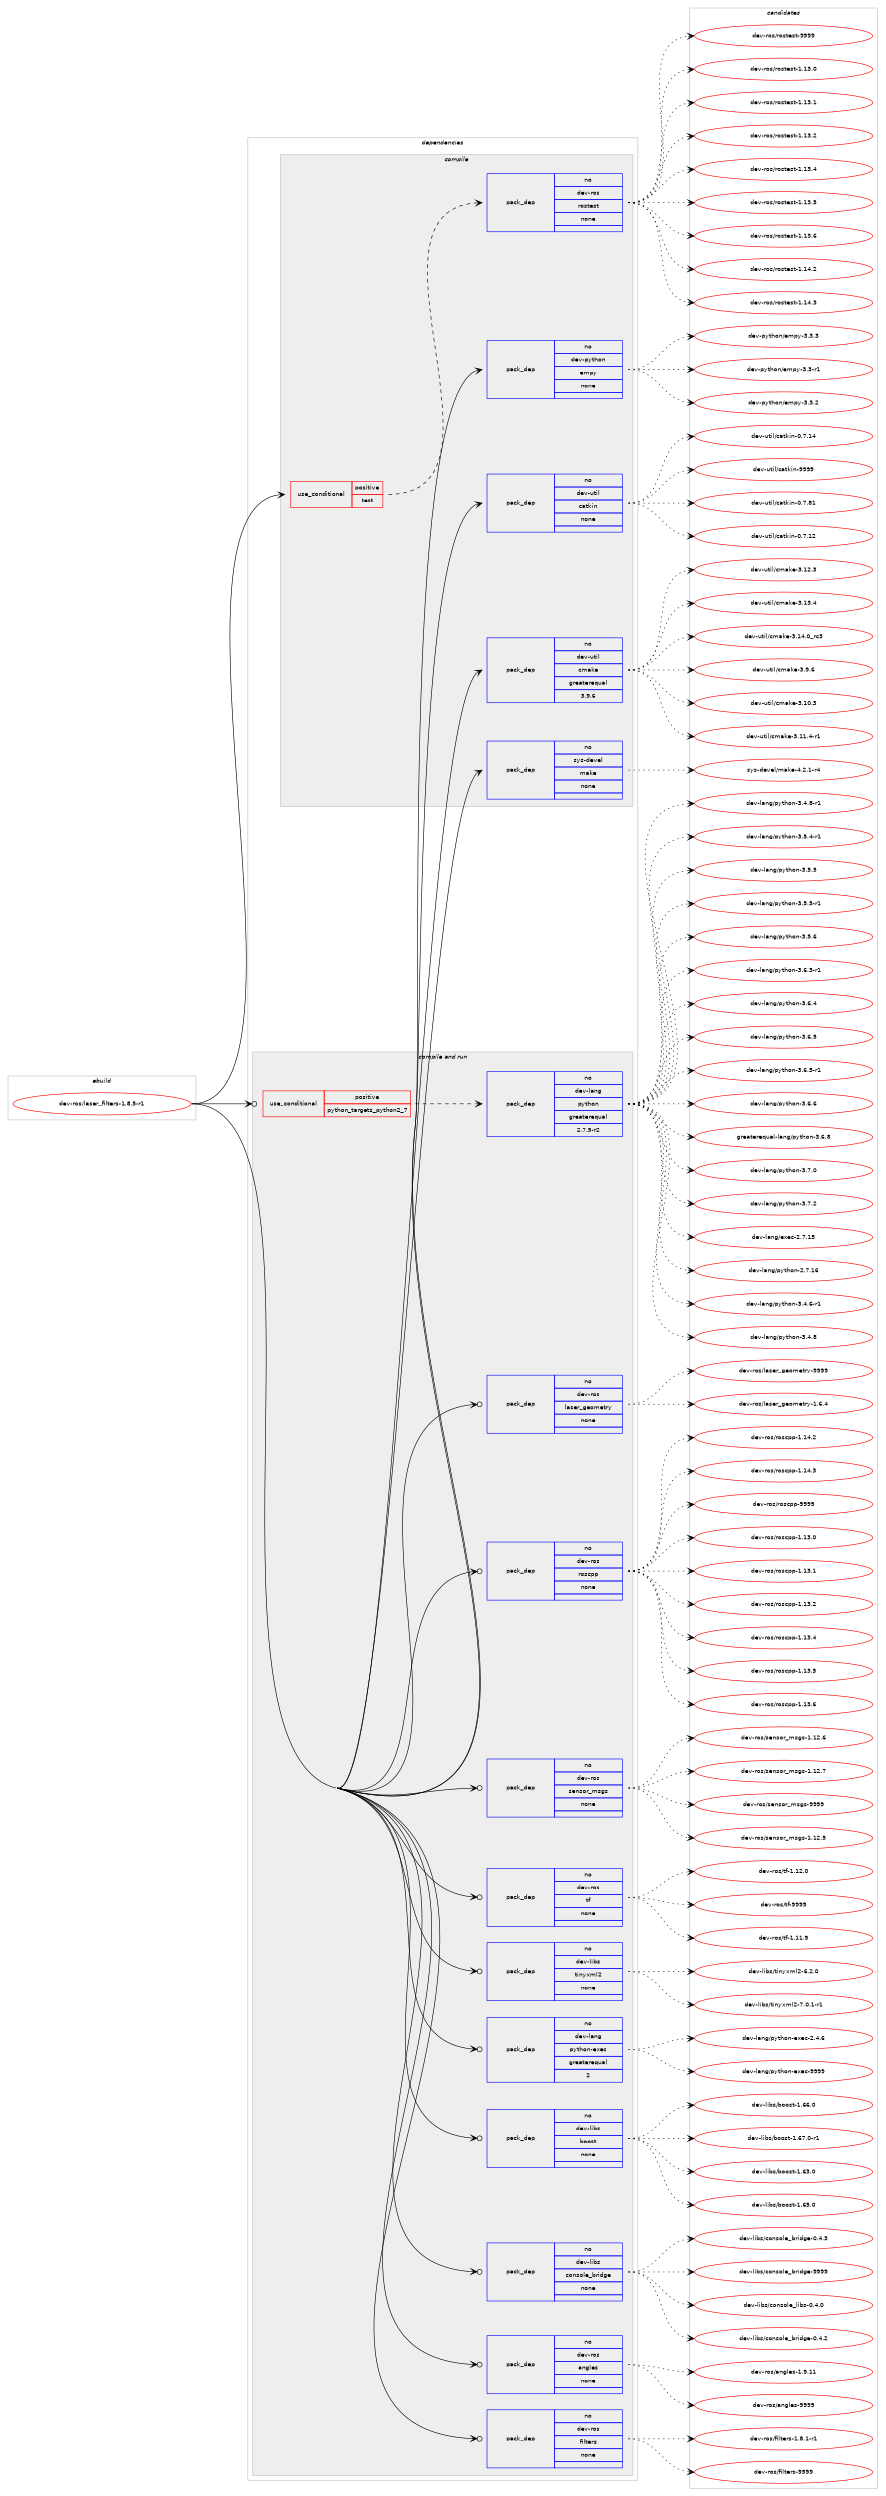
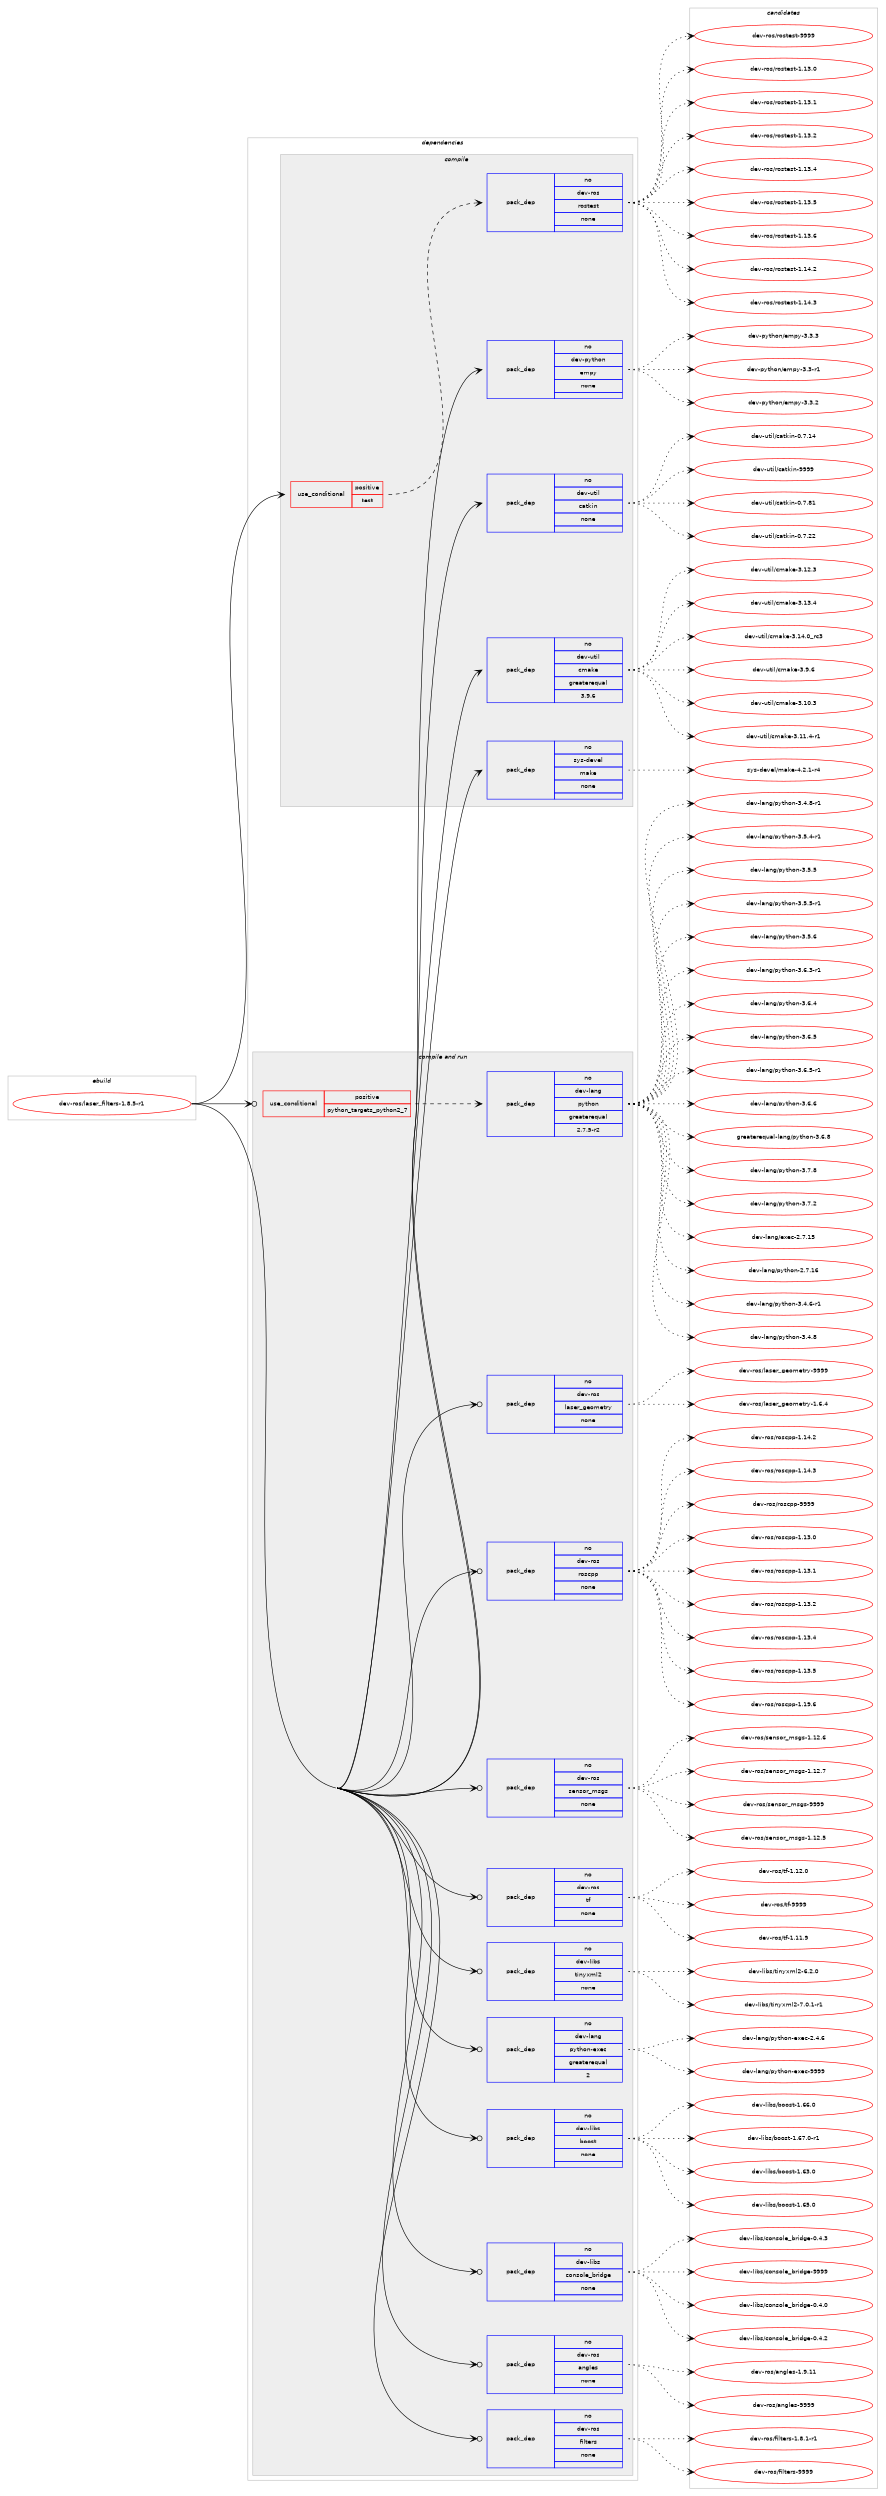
  digraph {
    compound=true
    concentrate=true
    fontname=Helvetica
    fontsize=10
    newrank=true
    rankdir=LR
    ranksep=1.5
    node [color=red fontname=Helvetica fontsize=10]
    edge [arrowhead=vee headport=w style=dotted tailport=e weight=100]
    n1 [label="dev-ros/laser_filters-1.8.5-r1" width=4]
    n2 [color=blue label=<<TABLE BORDER="0" CELLBORDER="1" CELLSPACING="0" CELLPADDING="4" WIDTH="220"><TR><TD ROWSPAN="6" CELLPADDING="30">pack_dep</TD></TR><TR><TD WIDTH="110">no</TD></TR><TR><TD>dev-ros</TD></TR><TR><TD>rostest</TD></TR><TR><TD>none</TD></TR><TR><TD></TD></TR></TABLE>> shape=none]
    n3 [label=<<TABLE BORDER="0" CELLBORDER="1" CELLSPACING="0" CELLPADDING="4"><TR><TD ROWSPAN="3" CELLPADDING="10">use_conditional</TD></TR><TR><TD>positive</TD></TR><TR><TD>test</TD></TR></TABLE>> shape=none]
    n4 [color=blue label=<<TABLE BORDER="0" CELLBORDER="1" CELLSPACING="0" CELLPADDING="4" WIDTH="220"><TR><TD ROWSPAN="6" CELLPADDING="30">pack_dep</TD></TR><TR><TD WIDTH="110">no</TD></TR><TR><TD>dev-python</TD></TR><TR><TD>empy</TD></TR><TR><TD>none</TD></TR><TR><TD></TD></TR></TABLE>> shape=none]
    n5 [color=blue label=<<TABLE BORDER="0" CELLBORDER="1" CELLSPACING="0" CELLPADDING="4" WIDTH="220"><TR><TD ROWSPAN="6" CELLPADDING="30">pack_dep</TD></TR><TR><TD WIDTH="110">no</TD></TR><TR><TD>dev-util</TD></TR><TR><TD>catkin</TD></TR><TR><TD>none</TD></TR><TR><TD></TD></TR></TABLE>> shape=none]
    n6 [color=blue label=<<TABLE BORDER="0" CELLBORDER="1" CELLSPACING="0" CELLPADDING="4" WIDTH="220"><TR><TD ROWSPAN="6" CELLPADDING="30">pack_dep</TD></TR><TR><TD WIDTH="110">no</TD></TR><TR><TD>dev-util</TD></TR><TR><TD>cmake</TD></TR><TR><TD>greaterequal</TD></TR><TR><TD>3.9.6</TD></TR></TABLE>> shape=none]
    n7 [color=blue label=<<TABLE BORDER="0" CELLBORDER="1" CELLSPACING="0" CELLPADDING="4" WIDTH="220"><TR><TD ROWSPAN="6" CELLPADDING="30">pack_dep</TD></TR><TR><TD WIDTH="110">no</TD></TR><TR><TD>sys-devel</TD></TR><TR><TD>make</TD></TR><TR><TD>none</TD></TR><TR><TD></TD></TR></TABLE>> shape=none]
    n8 [color=blue label=<<TABLE BORDER="0" CELLBORDER="1" CELLSPACING="0" CELLPADDING="4" WIDTH="220"><TR><TD ROWSPAN="6" CELLPADDING="30">pack_dep</TD></TR><TR><TD WIDTH="110">no</TD></TR><TR><TD>dev-libs</TD></TR><TR><TD>tinyxml2</TD></TR><TR><TD>none</TD></TR><TR><TD></TD></TR></TABLE>> shape=none]
    n9 [color=blue label=<<TABLE BORDER="0" CELLBORDER="1" CELLSPACING="0" CELLPADDING="4" WIDTH="220"><TR><TD ROWSPAN="6" CELLPADDING="30">pack_dep</TD></TR><TR><TD WIDTH="110">no</TD></TR><TR><TD>dev-lang</TD></TR><TR><TD>python</TD></TR><TR><TD>greaterequal</TD></TR><TR><TD>2.7.5-r2</TD></TR></TABLE>> shape=none]
    n10 [label=<<TABLE BORDER="0" CELLBORDER="1" CELLSPACING="0" CELLPADDING="4"><TR><TD ROWSPAN="3" CELLPADDING="10">use_conditional</TD></TR><TR><TD>positive</TD></TR><TR><TD>python_targets_python2_7</TD></TR></TABLE>> shape=none]
    n11 [color=blue label=<<TABLE BORDER="0" CELLBORDER="1" CELLSPACING="0" CELLPADDING="4" WIDTH="220"><TR><TD ROWSPAN="6" CELLPADDING="30">pack_dep</TD></TR><TR><TD WIDTH="110">no</TD></TR><TR><TD>dev-lang</TD></TR><TR><TD>python-exec</TD></TR><TR><TD>greaterequal</TD></TR><TR><TD>2</TD></TR></TABLE>> shape=none]
    n12 [color=blue label=<<TABLE BORDER="0" CELLBORDER="1" CELLSPACING="0" CELLPADDING="4" WIDTH="220"><TR><TD ROWSPAN="6" CELLPADDING="30">pack_dep</TD></TR><TR><TD WIDTH="110">no</TD></TR><TR><TD>dev-libs</TD></TR><TR><TD>boost</TD></TR><TR><TD>none</TD></TR><TR><TD></TD></TR></TABLE>> shape=none]
    n13 [color=blue label=<<TABLE BORDER="0" CELLBORDER="1" CELLSPACING="0" CELLPADDING="4" WIDTH="220"><TR><TD ROWSPAN="6" CELLPADDING="30">pack_dep</TD></TR><TR><TD WIDTH="110">no</TD></TR><TR><TD>dev-libs</TD></TR><TR><TD>console_bridge</TD></TR><TR><TD>none</TD></TR><TR><TD></TD></TR></TABLE>> shape=none]
    n14 [color=blue label=<<TABLE BORDER="0" CELLBORDER="1" CELLSPACING="0" CELLPADDING="4" WIDTH="220"><TR><TD ROWSPAN="6" CELLPADDING="30">pack_dep</TD></TR><TR><TD WIDTH="110">no</TD></TR><TR><TD>dev-ros</TD></TR><TR><TD>angles</TD></TR><TR><TD>none</TD></TR><TR><TD></TD></TR></TABLE>> shape=none]
    n15 [color=blue label=<<TABLE BORDER="0" CELLBORDER="1" CELLSPACING="0" CELLPADDING="4" WIDTH="220"><TR><TD ROWSPAN="6" CELLPADDING="30">pack_dep</TD></TR><TR><TD WIDTH="110">no</TD></TR><TR><TD>dev-ros</TD></TR><TR><TD>filters</TD></TR><TR><TD>none</TD></TR><TR><TD></TD></TR></TABLE>> shape=none]
    n16 [color=blue label=<<TABLE BORDER="0" CELLBORDER="1" CELLSPACING="0" CELLPADDING="4" WIDTH="220"><TR><TD ROWSPAN="6" CELLPADDING="30">pack_dep</TD></TR><TR><TD WIDTH="110">no</TD></TR><TR><TD>dev-ros</TD></TR><TR><TD>laser_geometry</TD></TR><TR><TD>none</TD></TR><TR><TD></TD></TR></TABLE>> shape=none]
    n17 [color=blue label=<<TABLE BORDER="0" CELLBORDER="1" CELLSPACING="0" CELLPADDING="4" WIDTH="220"><TR><TD ROWSPAN="6" CELLPADDING="30">pack_dep</TD></TR><TR><TD WIDTH="110">no</TD></TR><TR><TD>dev-ros</TD></TR><TR><TD>roscpp</TD></TR><TR><TD>none</TD></TR><TR><TD></TD></TR></TABLE>> shape=none]
    n18 [color=blue label=<<TABLE BORDER="0" CELLBORDER="1" CELLSPACING="0" CELLPADDING="4" WIDTH="220"><TR><TD ROWSPAN="6" CELLPADDING="30">pack_dep</TD></TR><TR><TD WIDTH="110">no</TD></TR><TR><TD>dev-ros</TD></TR><TR><TD>sensor_msgs</TD></TR><TR><TD>none</TD></TR><TR><TD></TD></TR></TABLE>> shape=none]
    n19 [color=blue label=<<TABLE BORDER="0" CELLBORDER="1" CELLSPACING="0" CELLPADDING="4" WIDTH="220"><TR><TD ROWSPAN="6" CELLPADDING="30">pack_dep</TD></TR><TR><TD WIDTH="110">no</TD></TR><TR><TD>dev-ros</TD></TR><TR><TD>tf</TD></TR><TR><TD>none</TD></TR><TR><TD></TD></TR></TABLE>> shape=none]
    n20 [label="dev-ros/rostest-1.13.0" width=4]
    n21 [label="dev-ros/rostest-1.13.1" width=4]
    n22 [label="dev-ros/rostest-1.13.2" width=4]
    n23 [label="dev-ros/rostest-1.13.4" width=4]
    n24 [label="dev-ros/rostest-1.13.5" width=4]
    n25 [label="dev-ros/rostest-1.13.6" width=4]
    n26 [label="dev-ros/rostest-1.14.2" width=4]
    n27 [label="dev-ros/rostest-1.14.3" width=4]
    n28 [label="dev-ros/rostest-9999" width=4]
    n29 [label="dev-python/empy-3.3-r1" width=4]
    n30 [label="dev-python/empy-3.3.2" width=4]
    n31 [label="dev-python/empy-3.3.3" width=4]
    n32 [label="dev-util/catkin-0.7.81" width=4]
-   n33 [label="dev-util/catkin-0.7.12" width=4]
+   n33 [label="dev-util/catkin-0.7.22" width=4]
    n34 [label="dev-util/catkin-0.7.14" width=4]
    n35 [label="dev-util/catkin-9999" width=4]
    n36 [label="dev-util/cmake-3.10.3" width=4]
    n37 [label="dev-util/cmake-3.11.4-r1" width=4]
    n38 [label="dev-util/cmake-3.12.3" width=4]
    n39 [label="dev-util/cmake-3.13.4" width=4]
    n40 [label="dev-util/cmake-3.14.0_rc3" width=4]
    n41 [label="dev-util/cmake-3.9.6" width=4]
    n42 [label="sys-devel/make-4.2.1-r4" width=4]
    n43 [label="dev-lang/exec-2.7.15" width=4]
    n44 [label="dev-lang/python-2.7.16" width=4]
    n45 [label="dev-lang/python-3.4.6-r1" width=4]
    n46 [label="dev-lang/python-3.4.8" width=4]
    n47 [label="dev-lang/python-3.4.8-r1" width=4]
    n48 [label="dev-lang/python-3.5.4-r1" width=4]
    n49 [label="dev-lang/python-3.5.5" width=4]
    n50 [label="dev-lang/python-3.5.5-r1" width=4]
    n51 [label="dev-lang/python-3.5.6" width=4]
    n52 [label="dev-lang/python-3.6.3-r1" width=4]
    n53 [label="dev-lang/python-3.6.4" width=4]
    n54 [label="dev-lang/python-3.6.5" width=4]
    n55 [label="dev-lang/python-3.6.5-r1" width=4]
    n56 [label="dev-lang/python-3.6.6" width=4]
    n57 [label="greaterequal-lang/python-3.6.8" width=4]
-   n58 [label="dev-lang/python-3.7.0" width=4]
+   n58 [label="dev-lang/python-3.7.8" width=4]
    n59 [label="dev-lang/python-3.7.2" width=4]
    n60 [label="dev-lang/python-exec-2.4.6" width=4]
    n61 [label="dev-lang/python-exec-9999" width=4]
    n62 [label="dev-libs/boost-1.63.0" width=4]
    n63 [label="dev-libs/boost-1.65.0" width=4]
    n64 [label="dev-libs/boost-1.66.0" width=4]
    n65 [label="dev-libs/boost-1.67.0-r1" width=4]
-   n66 [label="dev-libs/console_libs-0.4.0" width=4]
+   n66 [label="dev-libs/console_bridge-0.4.0" width=4]
    n67 [label="dev-libs/console_bridge-0.4.2" width=4]
    n68 [label="dev-libs/console_bridge-0.4.3" width=4]
    n69 [label="dev-libs/console_bridge-9999" width=4]
    n70 [label="dev-libs/tinyxml2-6.2.0" width=4]
    n71 [label="dev-libs/tinyxml2-7.0.1-r1" width=4]
    n72 [label="dev-ros/angles-1.9.11" width=4]
    n73 [label="dev-ros/angles-9999" width=4]
    n74 [label="dev-ros/filters-1.8.1-r1" width=4]
    n75 [label="dev-ros/filters-9999" width=4]
    n76 [label="dev-ros/laser_geometry-1.6.4" width=4]
    n77 [label="dev-ros/laser_geometry-9999" width=4]
    n78 [label="dev-ros/roscpp-1.13.0" width=4]
    n79 [label="dev-ros/roscpp-1.13.1" width=4]
    n80 [label="dev-ros/roscpp-1.13.2" width=4]
    n81 [label="dev-ros/roscpp-1.13.4" width=4]
    n82 [label="dev-ros/roscpp-1.13.5" width=4]
-   n83 [label="dev-ros/roscpp-1.13.6" width=4]
+   n83 [label="dev-ros/roscpp-1.19.6" width=4]
    n84 [label="dev-ros/roscpp-1.14.2" width=4]
    n85 [label="dev-ros/roscpp-1.14.3" width=4]
    n86 [label="dev-ros/roscpp-9999" width=4]
    n87 [label="dev-ros/sensor_msgs-1.12.5" width=4]
    n88 [label="dev-ros/sensor_msgs-1.12.6" width=4]
    n89 [label="dev-ros/sensor_msgs-1.12.7" width=4]
    n90 [label="dev-ros/sensor_msgs-9999" width=4]
    n91 [label="dev-ros/tf-1.11.9" width=4]
    n92 [label="dev-ros/tf-1.12.0" width=4]
    n93 [label="dev-ros/tf-9999" width=4]
    subgraph cluster_1 {
      color=gray
      label=<<i>ebuild</i>>
      rank=same
      n1
    }
    subgraph cluster_2 {
      color=gray
      label=<<i>dependencies</i>>
      subgraph cluster_3 {
        color=gray
        fillcolor="#eeeeee"
        label=<<i>compile</i>>
        style=filled
        subgraph sub_4 {
          color=gray
          fillcolor="#eeeeee"
          label=<<i>compile</i>>
          style=filled
          n3
          subgraph sub_5 {
            color=gray
            fillcolor="#eeeeee"
            label=<<i>compile</i>>
            style=filled
            n2
          }
        }
        subgraph sub_6 {
          color=gray
          fillcolor="#eeeeee"
          label=<<i>compile</i>>
          style=filled
          n4
        }
        subgraph sub_7 {
          color=gray
          fillcolor="#eeeeee"
          label=<<i>compile</i>>
          style=filled
          n5
        }
        subgraph sub_8 {
          color=gray
          fillcolor="#eeeeee"
          label=<<i>compile</i>>
          style=filled
          n6
        }
        subgraph sub_9 {
          color=gray
          fillcolor="#eeeeee"
          label=<<i>compile</i>>
          style=filled
          n7
        }
      }
      subgraph cluster_10 {
        color=gray
        fillcolor="#eeeeee"
        label=<<i>compile and run</i>>
        style=filled
        subgraph sub_11 {
          color=gray
          fillcolor="#eeeeee"
          label=<<i>compile and run</i>>
          style=filled
          n8
        }
        subgraph sub_12 {
          color=gray
          fillcolor="#eeeeee"
          label=<<i>compile and run</i>>
          style=filled
          n10
          subgraph sub_13 {
            color=gray
            fillcolor="#eeeeee"
            label=<<i>compile and run</i>>
            style=filled
            n9
          }
        }
        subgraph sub_14 {
          color=gray
          fillcolor="#eeeeee"
          label=<<i>compile and run</i>>
          style=filled
          n11
        }
        subgraph sub_15 {
          color=gray
          fillcolor="#eeeeee"
          label=<<i>compile and run</i>>
          style=filled
          n12
        }
        subgraph sub_16 {
          color=gray
          fillcolor="#eeeeee"
          label=<<i>compile and run</i>>
          style=filled
          n13
        }
        subgraph sub_17 {
          color=gray
          fillcolor="#eeeeee"
          label=<<i>compile and run</i>>
          style=filled
          n14
        }
        subgraph sub_18 {
          color=gray
          fillcolor="#eeeeee"
          label=<<i>compile and run</i>>
          style=filled
          n15
        }
        subgraph sub_19 {
          color=gray
          fillcolor="#eeeeee"
          label=<<i>compile and run</i>>
          style=filled
          n16
        }
        subgraph sub_20 {
          color=gray
          fillcolor="#eeeeee"
          label=<<i>compile and run</i>>
          style=filled
          n17
        }
        subgraph sub_21 {
          color=gray
          fillcolor="#eeeeee"
          label=<<i>compile and run</i>>
          style=filled
          n18
        }
        subgraph sub_22 {
          color=gray
          fillcolor="#eeeeee"
          label=<<i>compile and run</i>>
          style=filled
          n19
        }
      }
      subgraph cluster_23 {
        color=gray
        fillcolor="#eeeeee"
        label=<<i>run</i>>
        style=filled
      }
    }
    subgraph cluster_24 {
      color=gray
      label=<<i>candidates</i>>
      rank=same
      subgraph sub_25 {
        color=black
        label=<<i>candidates</i>>
        nodesep=1
        rank=same
        n20
        n21
        n22
        n23
        n24
        n25
        n26
        n27
        n28
      }
      subgraph sub_26 {
        color=black
        label=<<i>candidates</i>>
        nodesep=1
        rank=same
        n29
        n30
        n31
      }
      subgraph sub_27 {
        color=black
        label=<<i>candidates</i>>
        nodesep=1
        rank=same
        n32
        n33
        n34
        n35
      }
      subgraph sub_28 {
        color=black
        label=<<i>candidates</i>>
        nodesep=1
        rank=same
        n36
        n37
        n38
        n39
        n40
        n41
      }
      subgraph sub_29 {
        color=black
        label=<<i>candidates</i>>
        nodesep=1
        rank=same
        n42
      }
      subgraph sub_30 {
        color=black
        label=<<i>candidates</i>>
        nodesep=1
        rank=same
        n43
        n44
        n45
        n46
        n47
        n48
        n49
        n50
        n51
        n52
        n53
        n54
        n55
        n56
        n57
        n58
        n59
      }
      subgraph sub_31 {
        color=black
        label=<<i>candidates</i>>
        nodesep=1
        rank=same
        n60
        n61
      }
      subgraph sub_32 {
        color=black
        label=<<i>candidates</i>>
        nodesep=1
        rank=same
        n62
        n63
        n64
        n65
      }
      subgraph sub_33 {
        color=black
        label=<<i>candidates</i>>
        nodesep=1
        rank=same
        n66
        n67
        n68
        n69
      }
      subgraph sub_34 {
        color=black
        label=<<i>candidates</i>>
        nodesep=1
        rank=same
        n70
        n71
      }
      subgraph sub_35 {
        color=black
        label=<<i>candidates</i>>
        nodesep=1
        rank=same
        n72
        n73
      }
      subgraph sub_36 {
        color=black
        label=<<i>candidates</i>>
        nodesep=1
        rank=same
        n74
        n75
      }
      subgraph sub_37 {
        color=black
        label=<<i>candidates</i>>
        nodesep=1
        rank=same
        n76
        n77
      }
      subgraph sub_38 {
        color=black
        label=<<i>candidates</i>>
        nodesep=1
        rank=same
        n78
        n79
        n80
        n81
        n82
        n83
        n84
        n85
        n86
      }
      subgraph sub_39 {
        color=black
        label=<<i>candidates</i>>
        nodesep=1
        rank=same
        n87
        n88
        n89
        n90
      }
      subgraph sub_40 {
        color=black
        label=<<i>candidates</i>>
        nodesep=1
        rank=same
        n91
        n92
        n93
      }
    }
    n1 -> n3 [style=solid weight=20]
    n1 -> n4 [style=solid weight=20]
    n1 -> n5 [style=solid weight=20]
    n1 -> n6 [style=solid weight=20]
    n1 -> n7 [style=solid weight=20]
    n1 -> n8 [arrowhead=odotvee style=solid weight=20]
    n1 -> n10 [arrowhead=odotvee style=solid weight=20]
    n1 -> n11 [arrowhead=odotvee style=solid weight=20]
    n1 -> n12 [arrowhead=odotvee style=solid weight=20]
    n1 -> n13 [arrowhead=odotvee style=solid weight=20]
    n1 -> n14 [arrowhead=odotvee style=solid weight=20]
    n1 -> n15 [arrowhead=odotvee style=solid weight=20]
    n1 -> n16 [arrowhead=odotvee style=solid weight=20]
    n1 -> n17 [arrowhead=odotvee style=solid weight=20]
    n1 -> n18 [arrowhead=odotvee style=solid weight=20]
    n1 -> n19 [arrowhead=odotvee style=solid weight=20]
    n2 -> n20
    n2 -> n21
    n2 -> n22
    n2 -> n23
    n2 -> n24
    n2 -> n25
    n2 -> n26
    n2 -> n27
    n2 -> n28
    n3 -> n2 [style=dashed weight=20]
    n4 -> n29
    n4 -> n30
    n4 -> n31
    n5 -> n32
    n5 -> n33
    n5 -> n34
    n5 -> n35
    n6 -> n36
    n6 -> n37
    n6 -> n38
    n6 -> n39
    n6 -> n40
    n6 -> n41
    n7 -> n42
    n8 -> n70
    n8 -> n71
    n9 -> n43
    n9 -> n44
    n9 -> n45
    n9 -> n46
    n9 -> n47
    n9 -> n48
    n9 -> n49
    n9 -> n50
    n9 -> n51
    n9 -> n52
    n9 -> n53
    n9 -> n54
    n9 -> n55
    n9 -> n56
    n9 -> n57
    n9 -> n58
    n9 -> n59
    n10 -> n9 [style=dashed weight=20]
    n11 -> n60
    n11 -> n61
    n12 -> n62
    n12 -> n63
    n12 -> n64
    n12 -> n65
    n13 -> n66
    n13 -> n67
    n13 -> n68
    n13 -> n69
    n14 -> n72
    n14 -> n73
    n15 -> n74
    n15 -> n75
    n16 -> n76
    n16 -> n77
    n17 -> n78
    n17 -> n79
    n17 -> n80
    n17 -> n81
    n17 -> n82
    n17 -> n83
    n17 -> n84
    n17 -> n85
    n17 -> n86
    n18 -> n87
    n18 -> n88
    n18 -> n89
    n18 -> n90
    n19 -> n91
    n19 -> n92
    n19 -> n93
  }
